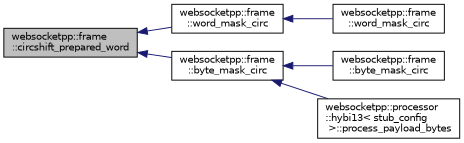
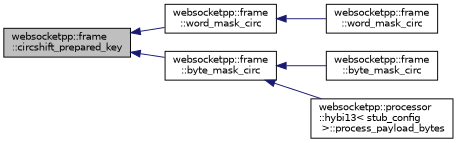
  digraph {
    rankdir=LR
    node [color=black fillcolor=white fontname=Helvetica fontsize=10 shape=record style=filled]
    edge [color=midnightblue dir=back fontname=Helvetica fontsize=10 labelfontname=Helvetica labelfontsize=10 style=solid]
-   n1 [fillcolor=grey75 fontcolor=black height=0.2 label="websocketpp::frame\l::circshift_prepared_word" width=0.4]
+   n1 [fillcolor=grey75 fontcolor=black height=0.2 label="websocketpp::frame\l::circshift_prepared_key" width=0.4]
    n2 [height=0.2 label="websocketpp::frame\l::word_mask_circ" width=0.4]
    n3 [height=0.2 label="websocketpp::frame\l::byte_mask_circ" width=0.4]
    n4 [height=0.2 label="websocketpp::frame\l::word_mask_circ" width=0.4]
    n5 [height=0.2 label="websocketpp::frame\l::byte_mask_circ" width=0.4]
    n6 [height=0.2 label="websocketpp::processor\l::hybi13\< stub_config\l \>::process_payload_bytes" width=0.4]
    n1 -> n2
    n1 -> n3
    n2 -> n4
    n3 -> n5
    n3 -> n6
  }
